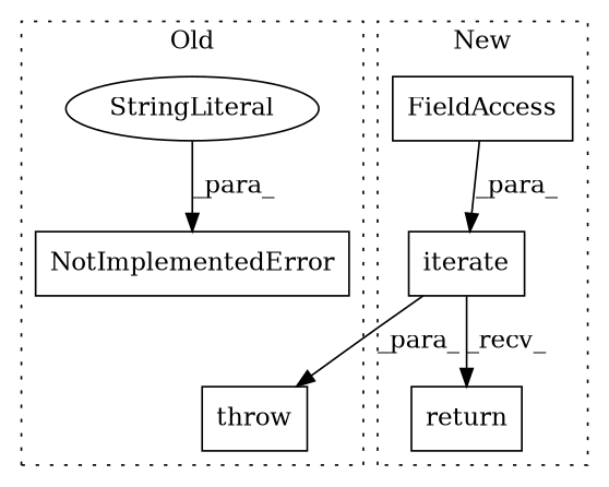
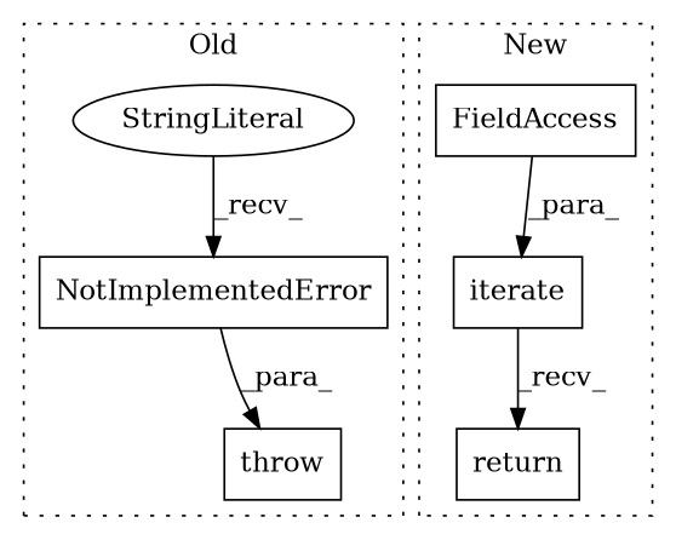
  digraph {
    node [a=32 s=1113 shape=box]
    n1 [a=53 l=6 label=throw]
    n2 [l="20,1" label=NotImplementedError s="1119,1177"]
    n3 [a=45 l=38 label=StringLiteral s=1139 shape=ellipse]
    n4 [l=9 label=iterate s=1133]
    n5 [a=22 l=12 label=FieldAccess s=1120]
    n6 [a=41 l=7 label=return]
    subgraph cluster_1 {
      label=Old
      style=dotted
      n1
      n2
      n3
    }
    subgraph cluster_2 {
      label=New
      style=dotted
      n4
      n5
      n6
    }
-   n4 -> n1 [label=_para_]
-   n3 -> n2 [label=_para_]
+   n2 -> n1 [label=_para_]
+   n3 -> n2 [label=_recv_]
    n4 -> n6 [label=_recv_]
    n5 -> n4 [label=_para_]
  }
